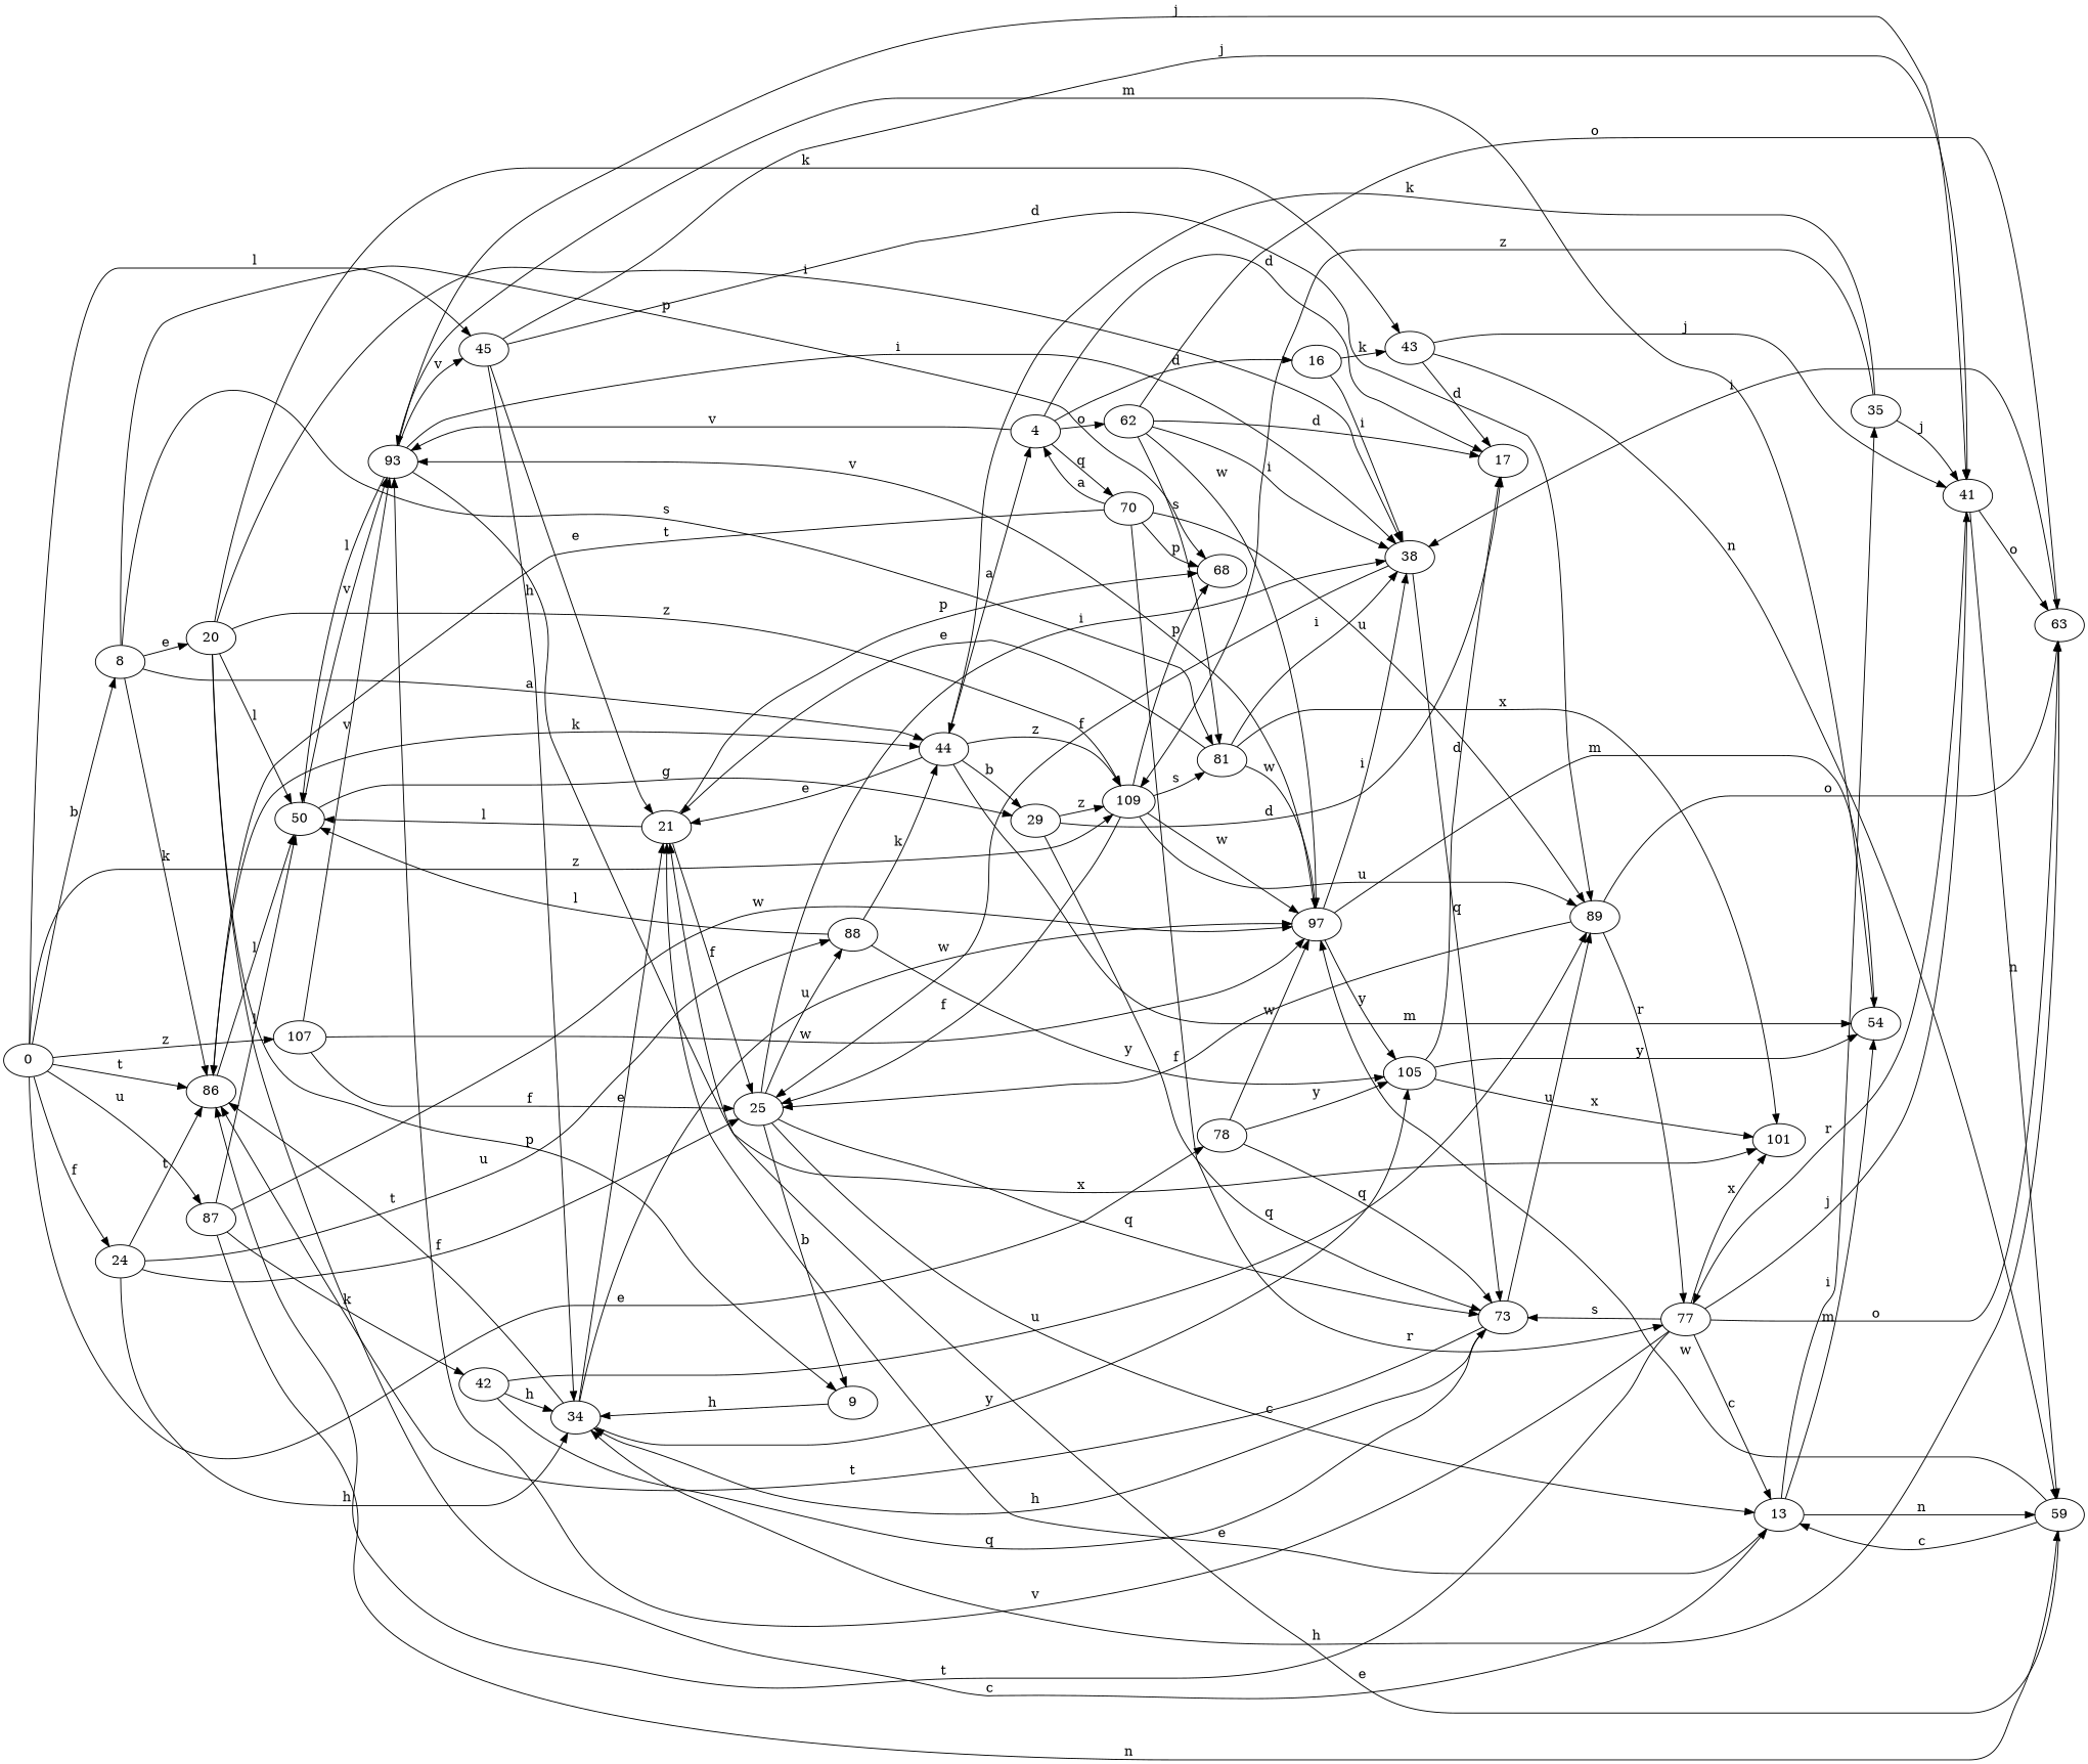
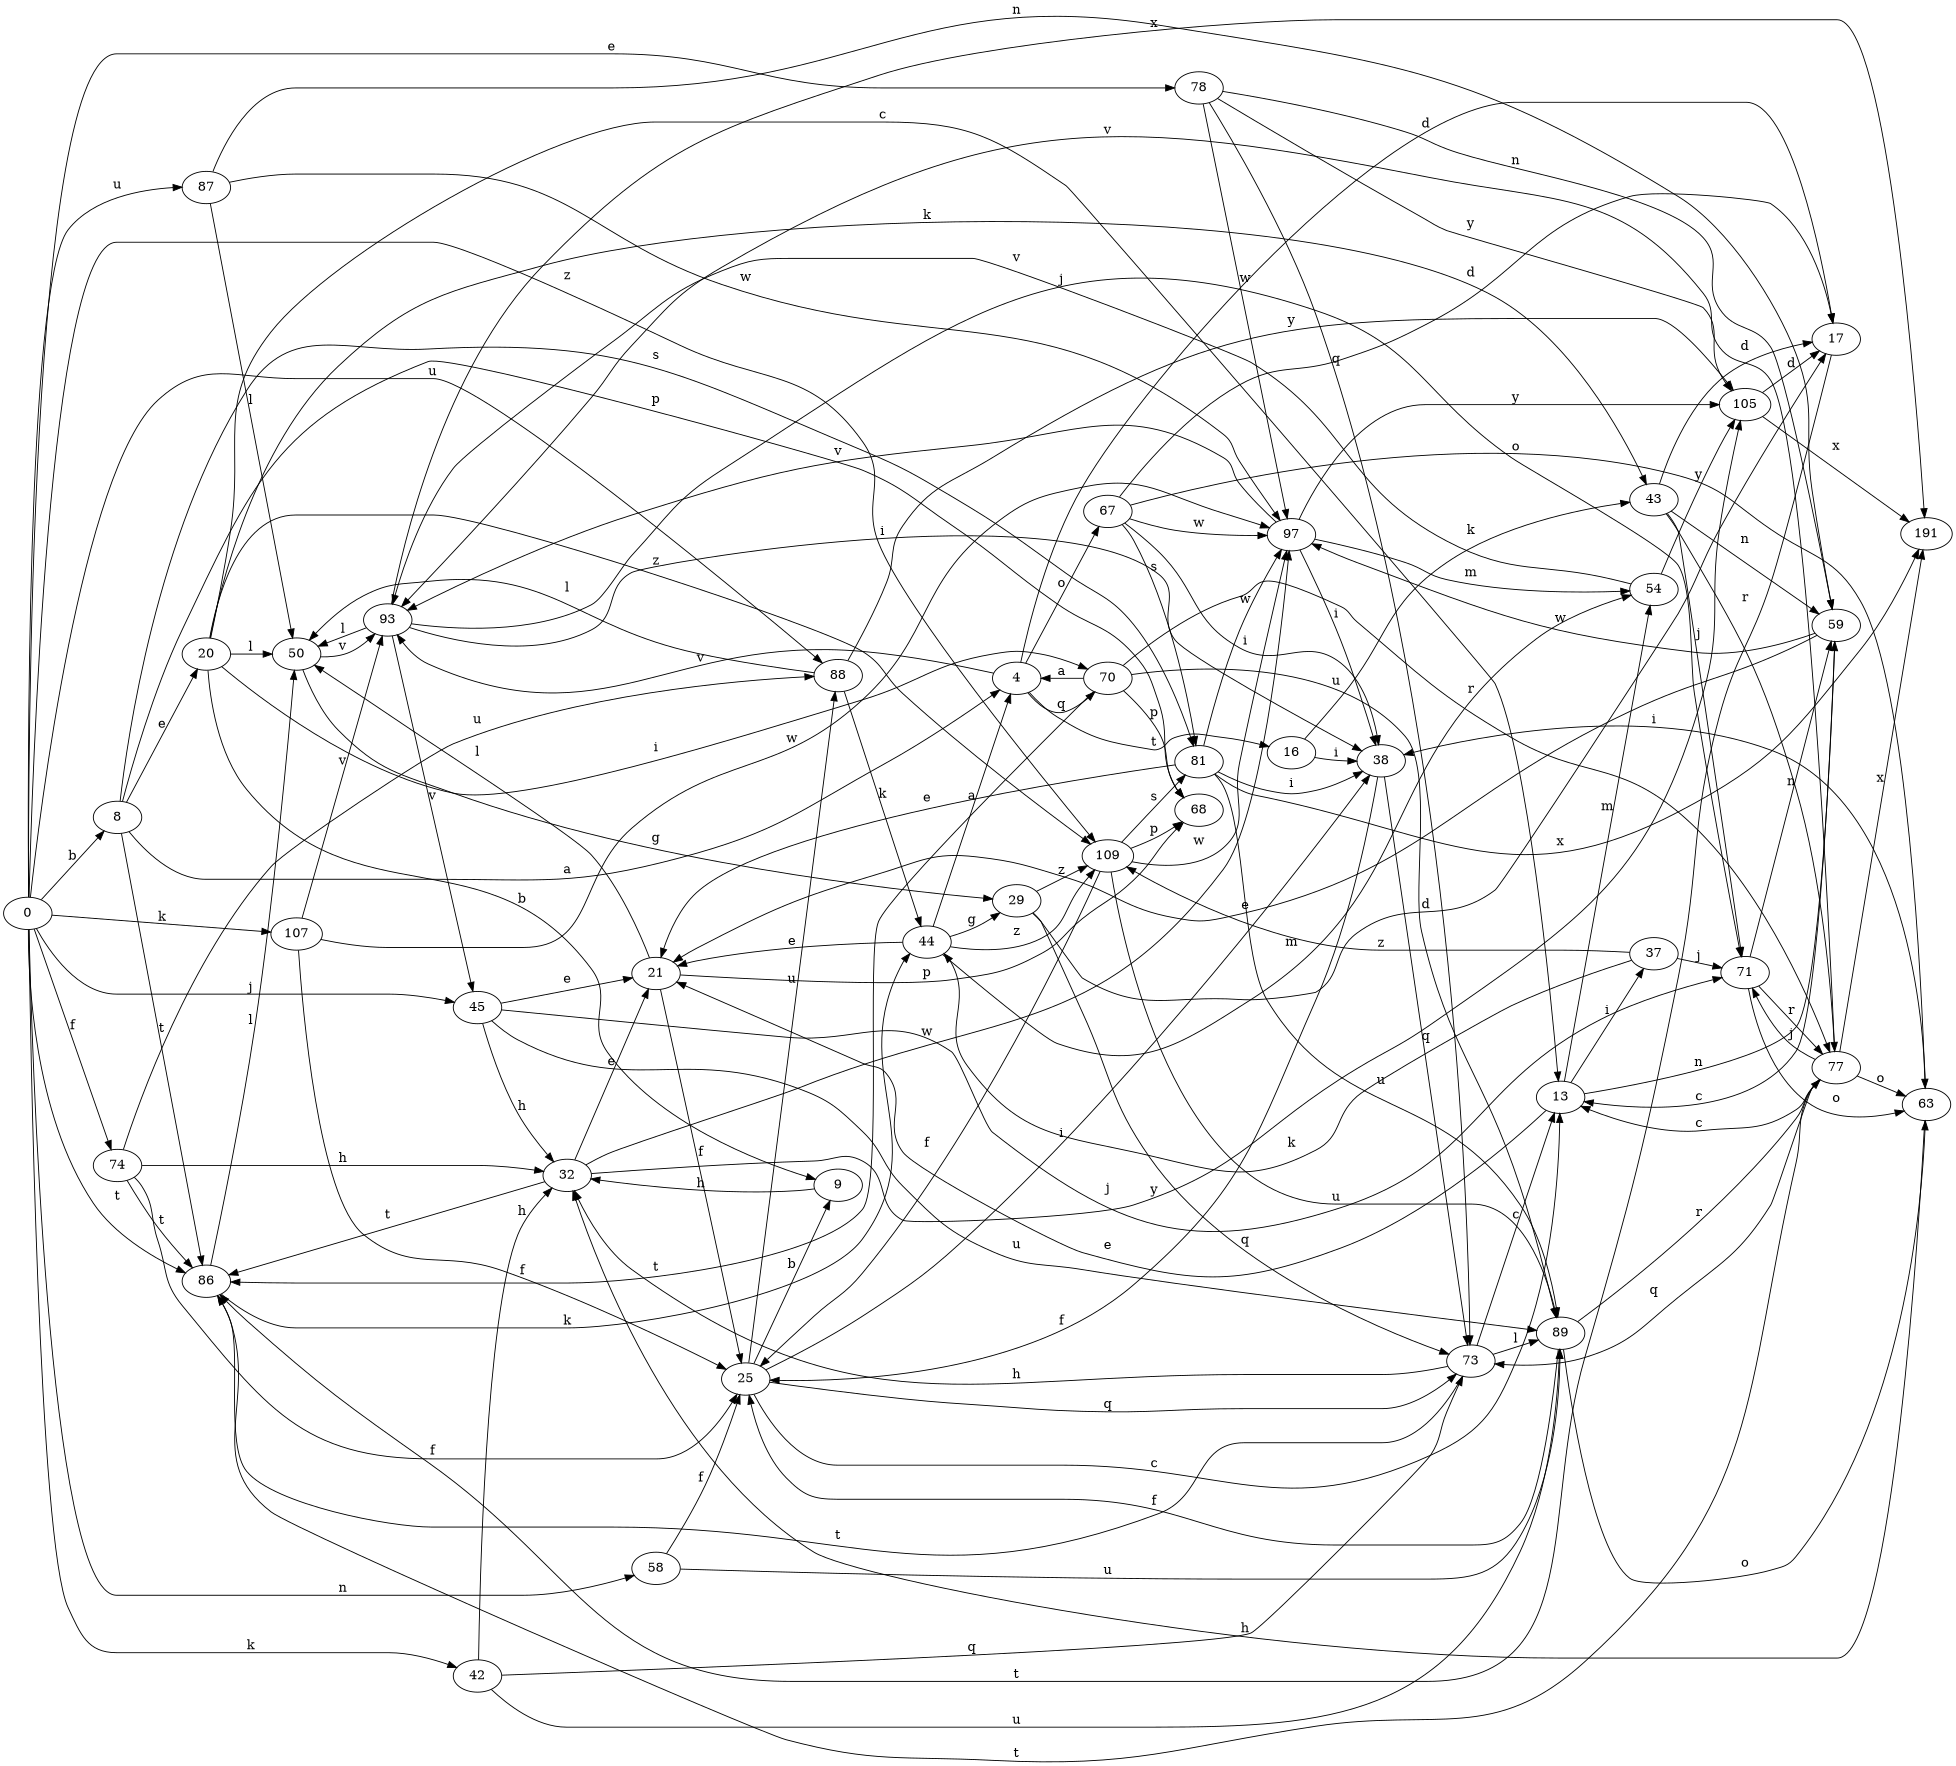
  strict digraph {
    rankdir=LR
    0
    8
    n3 [label=78]
-   24
+   24 [label=74]
    42
    45
+   58
    86
    87
    88
    107
    109
    4
    20
    68
    81
    59
    73
    97
    105
-   34
+   34 [label=32]
    25
    89
    21
-   41
+   41 [label=71]
    50
    44
    93
    16
    17
-   62
+   62 [label=67]
    70
    38
    43
    63
    77
-   101
+   101 [label=191]
    9
    13
-   37 [label=35]
+   37
    54
    29
    0 -> 8 [label=b]
    0 -> n3 [label=e]
    0 -> 24 [label=f]
-   87 -> 42 [label=k]
-   0 -> 45 [label=l]
+   0 -> 42 [label=k]
+   0 -> 45 [label=j]
+   0 -> 58 [label=n]
    0 -> 86 [label=t]
    0 -> 87 [label=u]
-   0 -> 107 [label=z]
+   0 -> 88 [label=u]
+   0 -> 107 [label=k]
    0 -> 109 [label=z]
-   8 -> 86 [label=k]
-   8 -> 44 [label=a]
+   8 -> 86 [label=t]
+   8 -> 4 [label=a]
    8 -> 20 [label=e]
    8 -> 68 [label=p]
    8 -> 81 [label=s]
+   n3 -> 59 [label=n]
    n3 -> 73 [label=q]
    n3 -> 97 [label=w]
    n3 -> 105 [label=y]
    24 -> 86 [label=t]
    24 -> 88 [label=u]
    24 -> 34 [label=h]
    24 -> 25 [label=f]
    42 -> 73 [label=q]
    42 -> 34 [label=h]
    42 -> 89 [label=u]
    45 -> 34 [label=h]
-   45 -> 89 [label=d]
+   45 -> 89 [label=u]
    45 -> 21 [label=e]
    45 -> 41 [label=j]
+   58 -> 25 [label=f]
+   58 -> 89 [label=u]
    86 -> 50 [label=l]
    86 -> 44 [label=k]
    87 -> 59 [label=n]
    87 -> 97 [label=w]
    87 -> 50 [label=l]
    88 -> 105 [label=y]
    88 -> 50 [label=l]
    88 -> 44 [label=k]
    107 -> 97 [label=w]
    107 -> 25 [label=f]
    107 -> 93 [label=v]
    109 -> 68 [label=p]
    109 -> 81 [label=s]
    109 -> 97 [label=w]
    109 -> 25 [label=f]
    109 -> 89 [label=u]
    4 -> 93 [label=v]
-   4 -> 16 [label=d]
+   4 -> 16 [label=t]
    4 -> 17 [label=d]
    4 -> 62 [label=o]
    4 -> 70 [label=q]
    20 -> 109 [label=z]
    20 -> 50 [label=l]
-   20 -> 38 [label=i]
+   20 -> 70 [label=i]
    20 -> 43 [label=k]
-   20 -> 9 [label=p]
+   20 -> 9 [label=b]
    20 -> 13 [label=c]
    81 -> 97 [label=w]
+   81 -> 89 [label=u]
    81 -> 21 [label=e]
    81 -> 38 [label=i]
    81 -> 101 [label=x]
    59 -> 97 [label=w]
    59 -> 21 [label=e]
    59 -> 13 [label=c]
    73 -> 86 [label=t]
    73 -> 34 [label=h]
-   73 -> 89 [label=u]
+   73 -> 89 [label=l]
+   73 -> 13 [label=c]
    97 -> 105 [label=y]
    97 -> 93 [label=v]
    97 -> 38 [label=i]
    97 -> 54 [label=m]
    105 -> 17 [label=d]
    105 -> 101 [label=x]
    34 -> 86 [label=t]
    34 -> 97 [label=w]
    34 -> 105 [label=y]
    34 -> 21 [label=e]
    25 -> 88 [label=u]
    25 -> 73 [label=q]
    25 -> 38 [label=i]
    25 -> 9 [label=b]
    25 -> 13 [label=c]
    89 -> 25 [label=f]
    89 -> 63 [label=o]
    89 -> 77 [label=r]
    21 -> 68 [label=p]
    21 -> 25 [label=f]
    21 -> 50 [label=l]
    41 -> 59 [label=n]
    41 -> 63 [label=o]
    41 -> 77 [label=r]
    50 -> 93 [label=v]
    50 -> 29 [label=g]
    44 -> 109 [label=z]
    44 -> 4 [label=a]
    44 -> 21 [label=e]
    44 -> 54 [label=m]
-   44 -> 29 [label=b]
+   44 -> 29 [label=g]
    93 -> 45 [label=v]
    93 -> 41 [label=j]
    93 -> 50 [label=l]
    93 -> 38 [label=i]
    93 -> 101 [label=x]
    16 -> 38 [label=i]
    16 -> 43 [label=k]
+   17 -> 86 [label=t]
    62 -> 81 [label=s]
    62 -> 97 [label=w]
    62 -> 17 [label=d]
    62 -> 38 [label=i]
    62 -> 63 [label=o]
    70 -> 86 [label=t]
    70 -> 4 [label=a]
    70 -> 68 [label=p]
    70 -> 89 [label=u]
    70 -> 77 [label=r]
    38 -> 73 [label=q]
    38 -> 25 [label=f]
    43 -> 59 [label=n]
    43 -> 41 [label=j]
    43 -> 17 [label=d]
+   43 -> 77 [label=r]
    63 -> 34 [label=h]
    63 -> 38 [label=i]
    77 -> 86 [label=t]
-   77 -> 73 [label=s]
+   77 -> 73 [label=q]
    77 -> 41 [label=j]
    77 -> 93 [label=v]
    77 -> 63 [label=o]
    77 -> 101 [label=x]
    77 -> 13 [label=c]
    9 -> 34 [label=h]
    13 -> 59 [label=n]
    13 -> 21 [label=e]
    13 -> 37 [label=i]
    13 -> 54 [label=m]
    37 -> 109 [label=z]
    37 -> 41 [label=j]
    37 -> 44 [label=k]
-   105 -> 54 [label=y]
-   54 -> 93 [label=m]
+   54 -> 105 [label=y]
+   54 -> 93 [label=v]
    29 -> 109 [label=z]
    29 -> 73 [label=q]
    29 -> 17 [label=d]
  }
